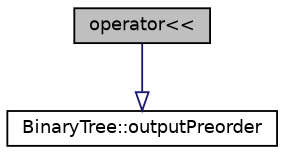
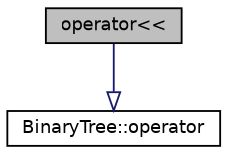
  digraph {
    rankdir=TB
    node [color=black fontname=Helvetica fontsize=10 shape=record style=filled]
    n1 [fillcolor=grey75 fontcolor=black height=0.2 label="operator\<\<" width=0.4]
-   n2 [fillcolor=white height=0.2 label="BinaryTree::outputPreorder" width=0.4]
+   n2 [fillcolor=white height=0.2 label="BinaryTree::operator" width=0.4]
    n1 -> n2 [color=midnightblue fontname=Helvetica fontsize=10 labelfontname=Helvetica labelfontsize=10 style=solid arrowhead=onormal]
  }
